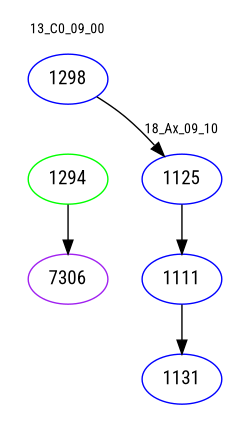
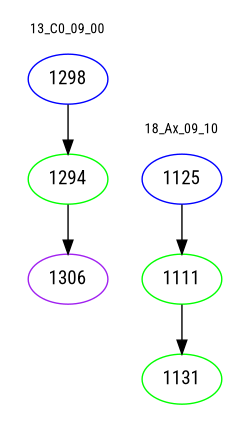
  digraph {
    fontname="Roboto Condensed"
    node [color=blue fontname="Roboto Condensed"]
    edge [color=black fontname="Roboto Condensed"]
    n1 [label=1125]
-   n2 [label=1111]
-   n3 [label=1131]
+   n2 [color=green label=1111]
+   n3 [color=green label=1131]
    n4 [label=1298]
    n5 [color=green label=1294]
-   n6 [color=purple label=7306]
+   n6 [color=purple label=1306]
    subgraph cluster_1 {
      color=white
      fontsize=10
      label="18_Ax_09_10"
      n1
      n2
      n3
    }
    subgraph cluster_2 {
      color=white
      fontsize=10
      label="13_C0_09_00"
      n4
      n5
      n6
    }
    n1 -> n2
    n2 -> n3
-   n4 -> n1
+   n4 -> n5
    n5 -> n6
  }
